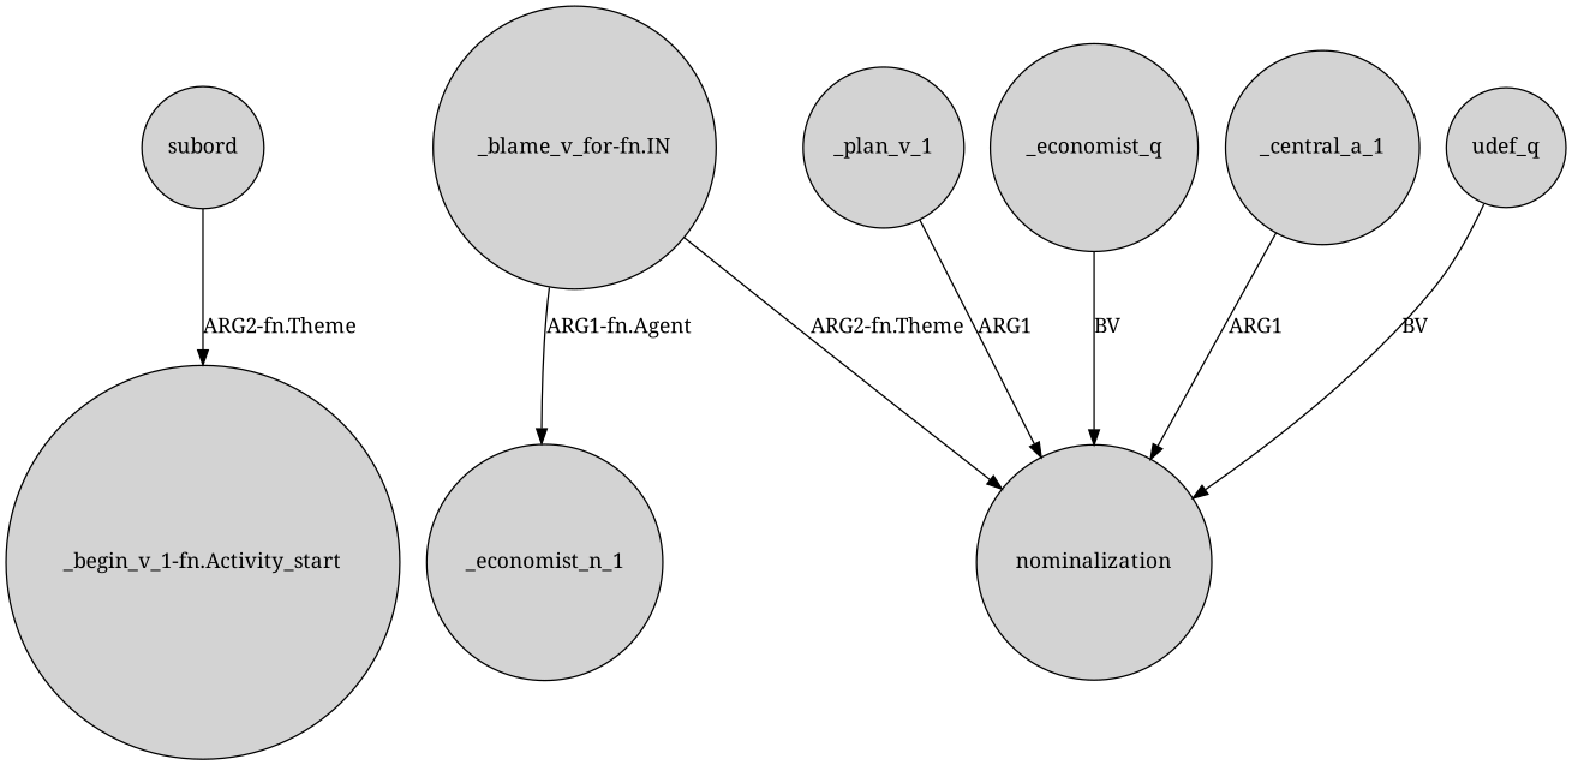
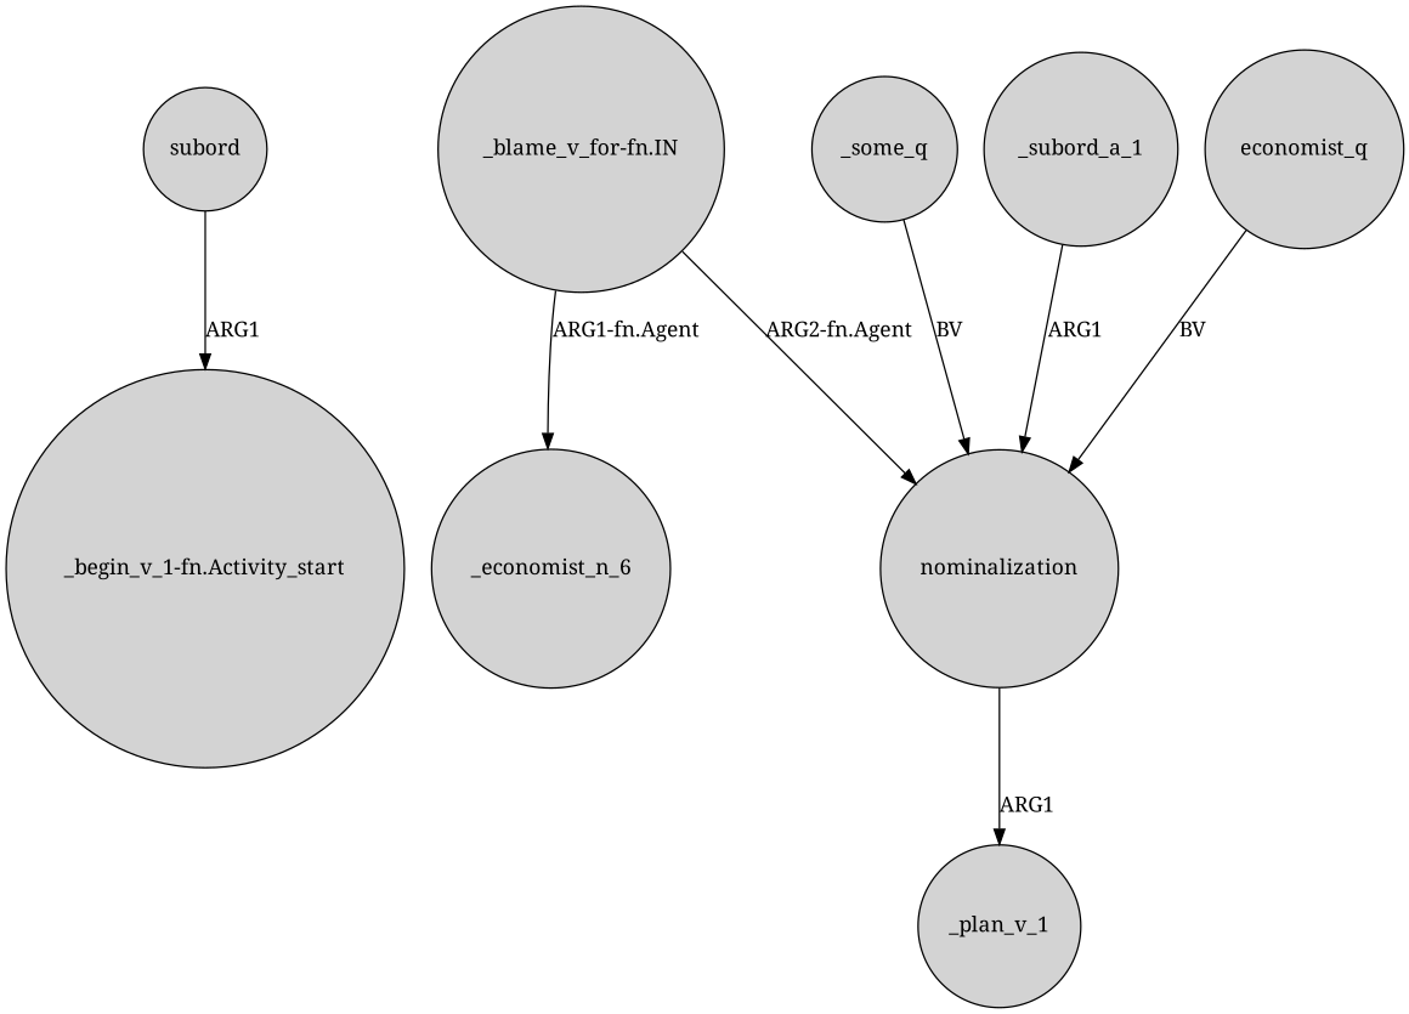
  digraph {
    fontname="Noto Serif"
    node [fontname="Noto Serif" shape=circle style=filled]
    edge [fontname="Noto Serif"]
    subord
    "_begin_v_1-fn.Activity_start"
    "_blame_v_for-fn.IN"
    nominalization
-   _economist_n_1
+   _economist_n_1 [label=_economist_n_6]
    _plan_v_1
-   _some_q [label=_economist_q]
-   _central_a_1
-   udef_q
-   subord -> "_begin_v_1-fn.Activity_start" [label="ARG2-fn.Theme"]
-   "_blame_v_for-fn.IN" -> nominalization [label="ARG2-fn.Theme"]
+   _some_q
+   _central_a_1 [label=_subord_a_1]
+   udef_q [label=economist_q]
+   subord -> "_begin_v_1-fn.Activity_start" [label=ARG1]
+   "_blame_v_for-fn.IN" -> nominalization [label="ARG2-fn.Agent"]
    "_blame_v_for-fn.IN" -> _economist_n_1 [label="ARG1-fn.Agent"]
-   _plan_v_1 -> nominalization [label=ARG1]
+   nominalization -> _plan_v_1 [label=ARG1]
    _some_q -> nominalization [label=BV]
    _central_a_1 -> nominalization [label=ARG1]
    udef_q -> nominalization [label=BV]
  }
